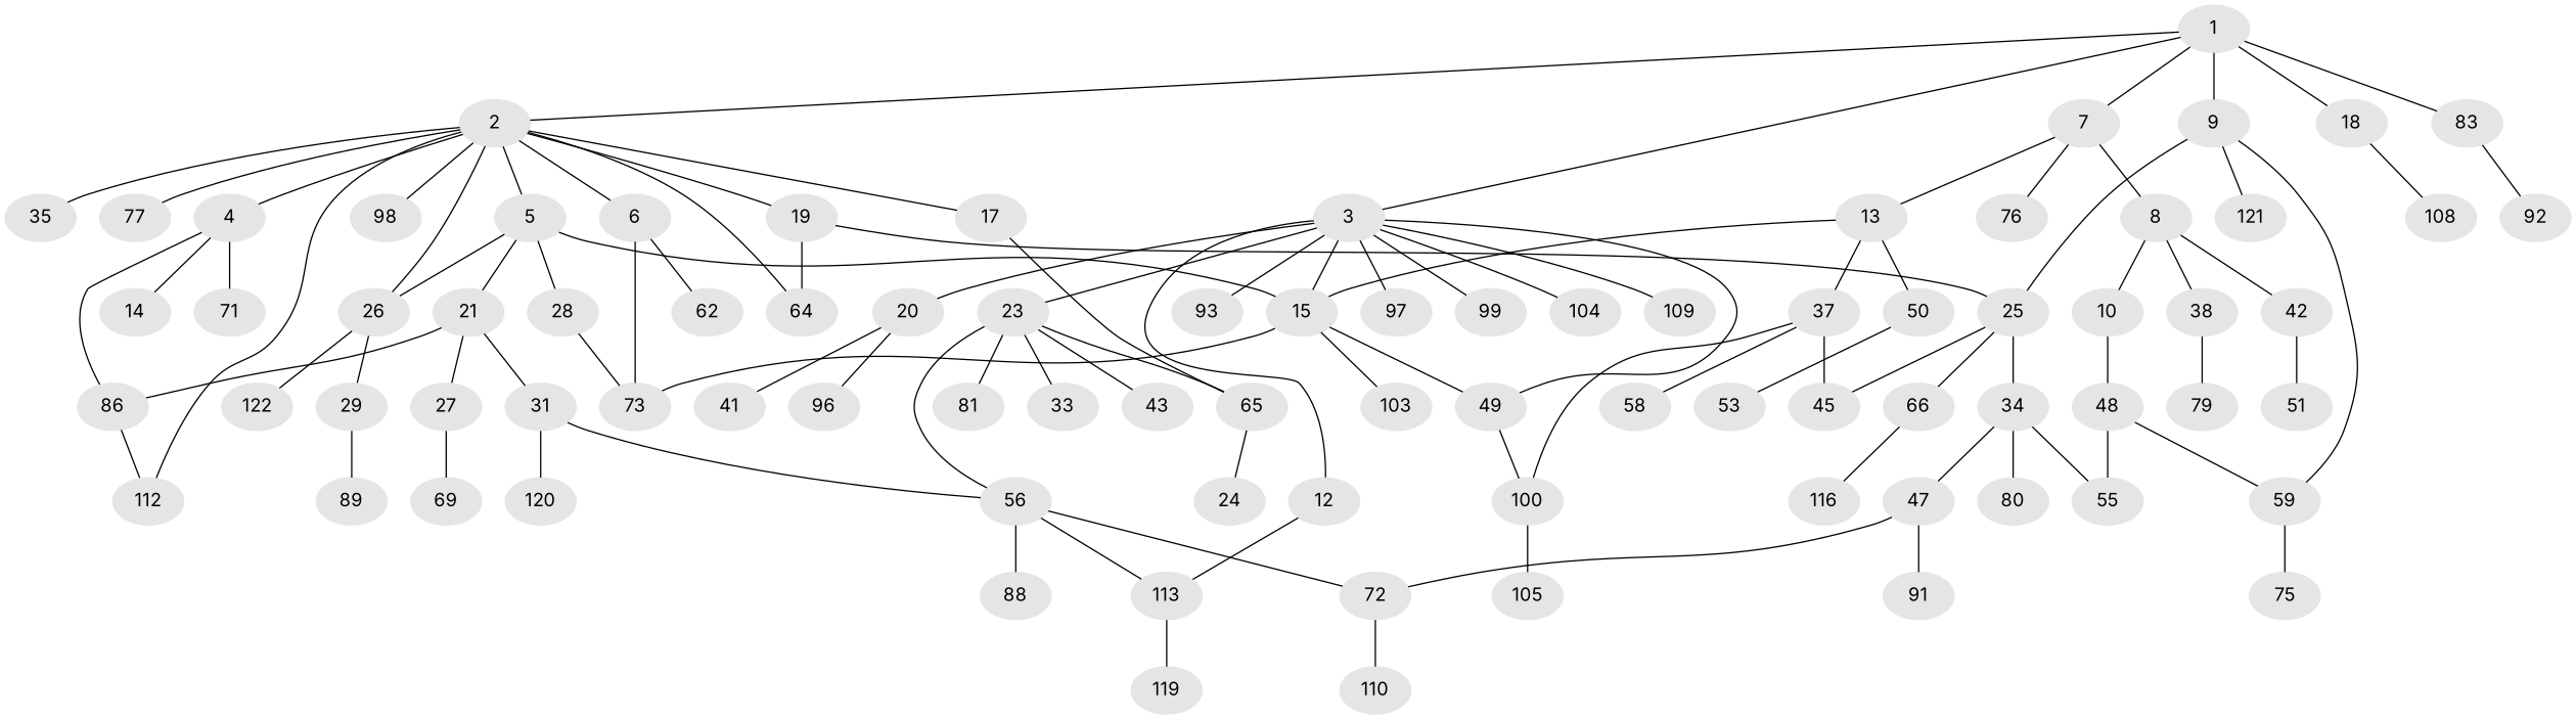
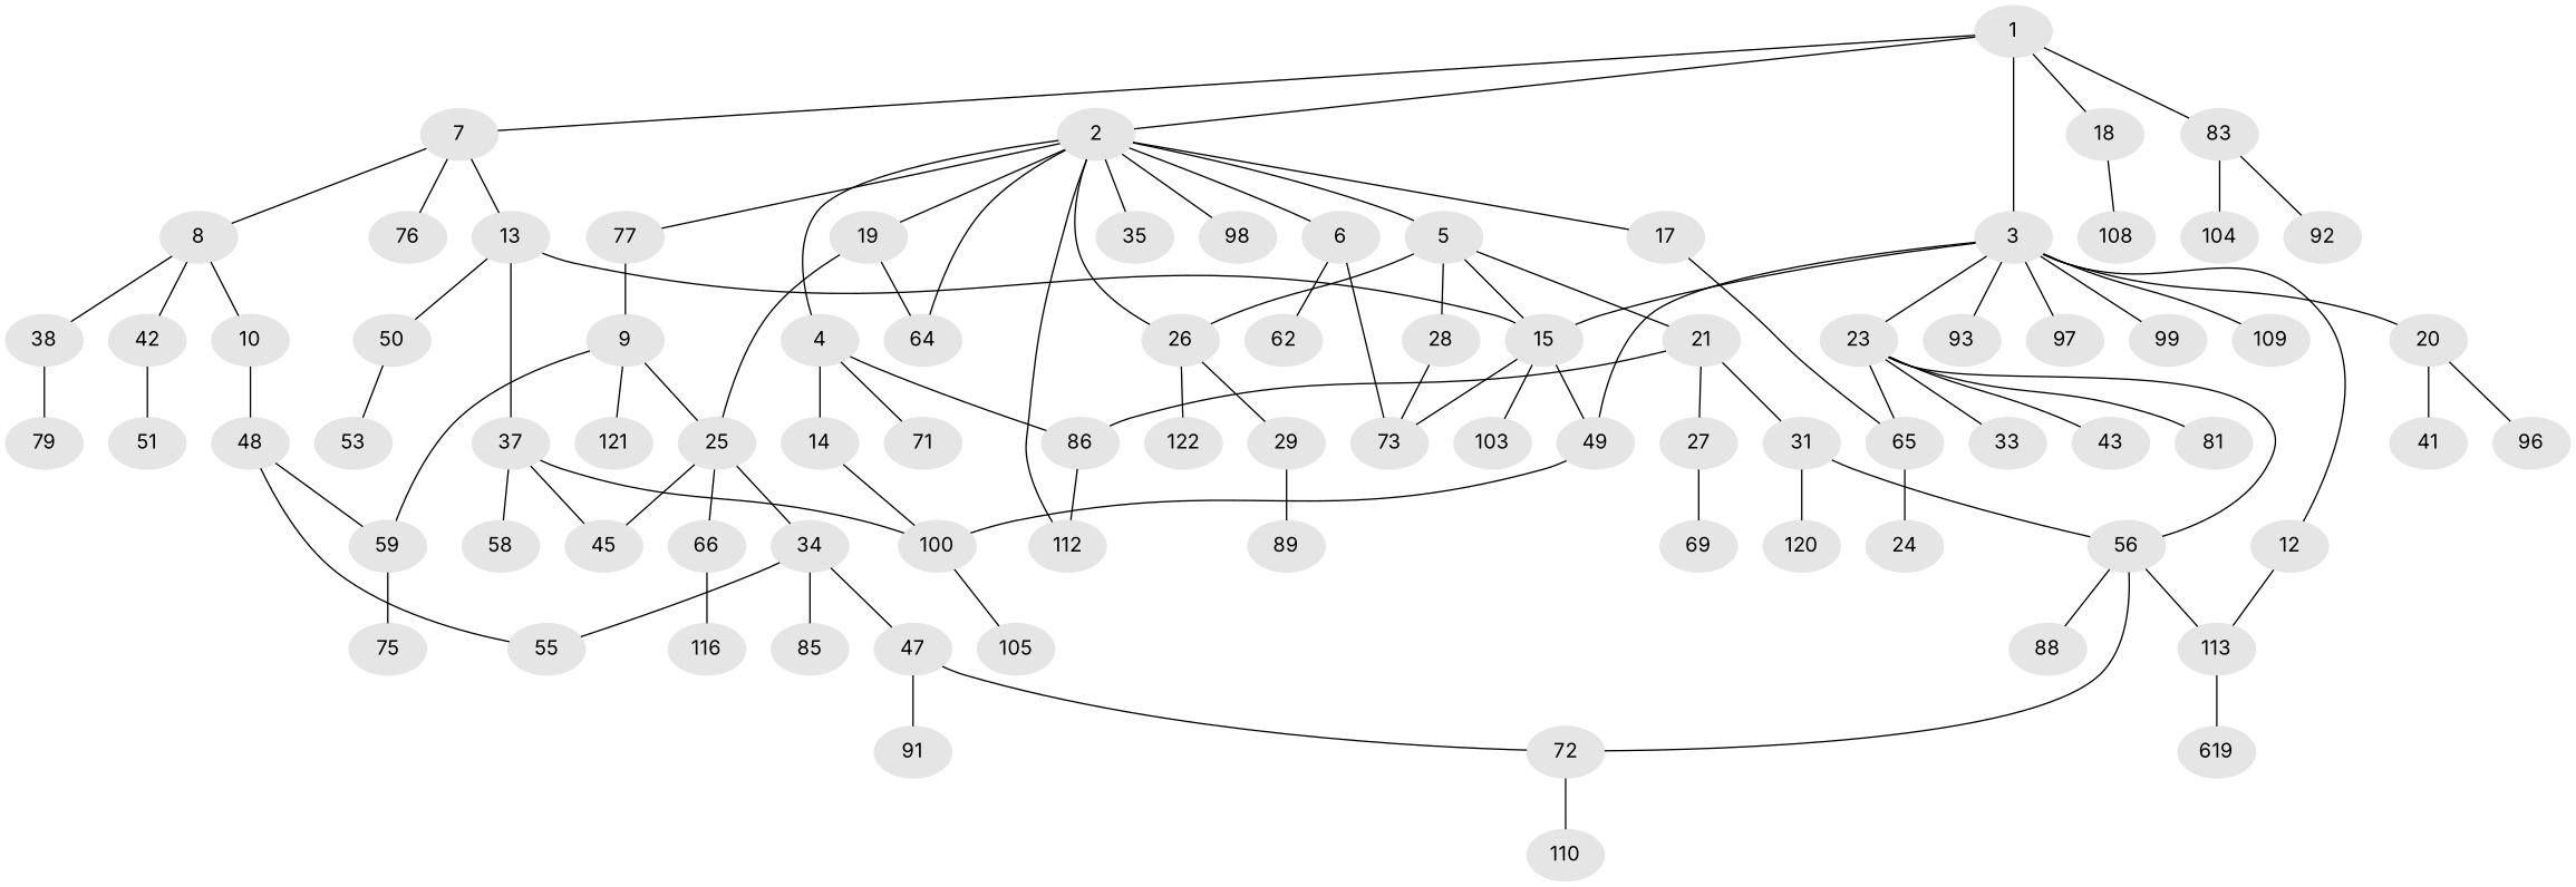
  graph {
    fontname=Inter
    node [color=gray90 fontname=Inter style=filled]
    edge [fontname=Inter]
    2 [super="+16"]
    4 [super="+46"]
    5 [super="+111"]
    6
    17 [super="+24"]
    19 [super="+87"]
    26 [super="+107"]
    35 [super="+118"]
    64
    77 [super="+94"]
    98
    112
    1
    3 [super="+11"]
    7 [super="+68"]
    9 [super="+57"]
    18
    83
    12 [super="+102"]
    15 [super="+52"]
    20 [super="+70"]
    23 [super="+32"]
    49
    93 [super="+101"]
    97
    99
    104
    109
    8 [super="+22"]
    13 [super="+40"]
    76
    25 [super="+30"]
    59 [super="+61"]
    121
    108
    92
    14
    71
    86
    21 [super="+106"]
    28
    62
    73 [super="+90"]
    65 [super="+80"]
    29 [super="+82"]
    122
    113 [super="+115"]
    103
    41
    96
    33
    43
    56 [super="+67"]
    81
    100 [super="+123"]
    27
    31 [super="+36"]
    10 [super="+44"]
    38 [super="+60"]
    42 [super="+63"]
    37 [super="+95"]
    50 [super="+117"]
    48
    79
    51
    34 [super="+39"]
    45
    66
    75
    55 [super="+74"]
-   119
+   119 [label=619]
    58
    53
    105
    n75 [label=24]
    69
    120
    72 [super="+78"]
    88
    47 [super="+54"]
-   85 [label=80]
+   85
    116
    89
    91
    110
    2 -- 4
    2 -- 5
    2 -- 6
    2 -- 17
    2 -- 19
    2 -- 26
    2 -- 35
    2 -- 64
    2 -- 77
    2 -- 98
    2 -- 112
    4 -- 14
    4 -- 71
    4 -- 86
    5 -- 26
    5 -- 15
    5 -- 21
    5 -- 28
    6 -- 62
    6 -- 73
    17 -- 65
    19 -- 64
    19 -- 25
    26 -- 29
    26 -- 122
    1 -- 2
    1 -- 3
    1 -- 7
-   1 -- 9 [weight=2]
+   77 -- 9 [weight=2]
    1 -- 18
    1 -- 83
    3 -- 12
    3 -- 15
    3 -- 20 [weight=2]
    3 -- 23
    3 -- 49
    3 -- 93
    3 -- 97
    3 -- 99
-   3 -- 104
+   83 -- 104
    3 -- 109
    7 -- 8
    7 -- 13
    7 -- 76
    9 -- 25
    9 -- 59
    9 -- 121
    18 -- 108
    83 -- 92
    12 -- 113
    15 -- 49
    15 -- 73
    15 -- 103
    20 -- 41
    20 -- 96
    23 -- 65
    23 -- 33
    23 -- 43
    23 -- 56
    23 -- 81
    49 -- 100
    8 -- 10
    8 -- 38
    8 -- 42
    13 -- 15
    13 -- 37
    13 -- 50
    25 -- 34
    25 -- 45
    25 -- 66
    59 -- 75
+   14 -- 100
    86 -- 112
    21 -- 86
    21 -- 27
    21 -- 31 [weight=2]
    28 -- 73
    65 -- n75
    29 -- 89
    113 -- 119
    56 -- 113
    56 -- 72
    56 -- 88
    100 -- 105
    27 -- 69
    31 -- 56
    31 -- 120
    10 -- 48
    38 -- 79
    42 -- 51
    37 -- 100
    37 -- 45
    37 -- 58
    50 -- 53
    48 -- 59
    48 -- 55
    34 -- 55
    34 -- 47
    34 -- 85
    66 -- 116
    72 -- 110
    47 -- 72
    47 -- 91
  }
